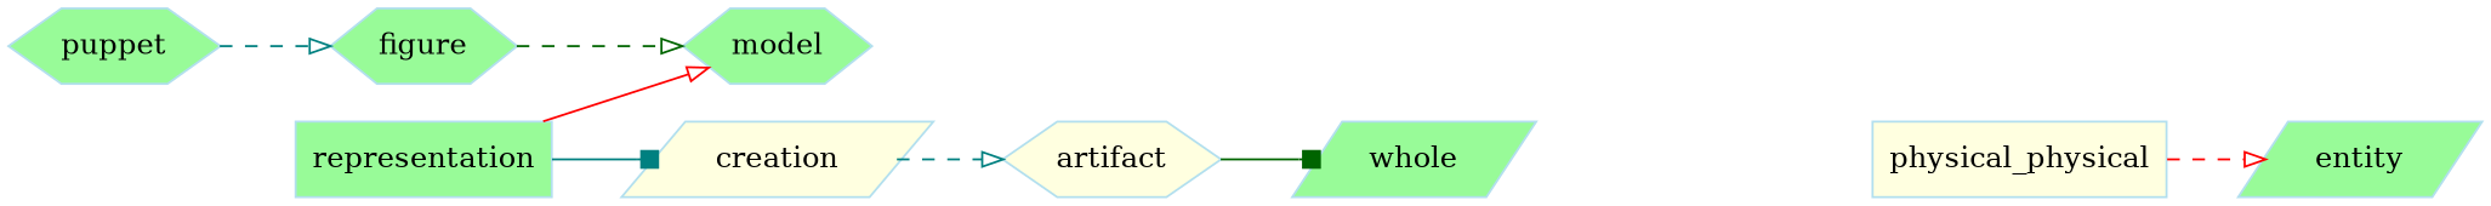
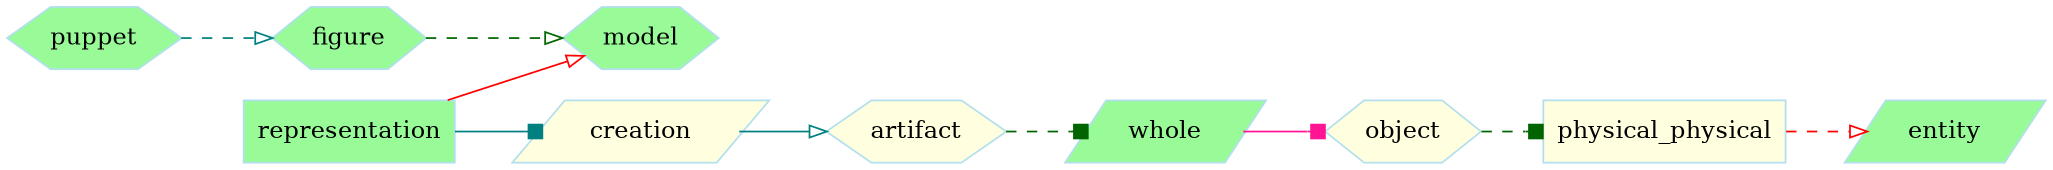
  digraph {
    rankdir=LR
    node [color=lightblue2 fillcolor=palegreen shape=hexagon style=filled]
    edge [arrowhead=onormal color=teal style=solid]
    puppet
    figure
    model
    representation [shape=box]
    creation [fillcolor=lightyellow shape=parallelogram]
    artifact [fillcolor=lightyellow]
    whole [shape=parallelogram]
+   object [fillcolor=lightyellow]
    n9 [fillcolor=lightyellow label=physical_physical shape=box]
    entity [shape=parallelogram]
    puppet -> figure [style=dashed]
    figure -> model [color=darkgreen style=dashed]
    representation -> model [color=red]
    representation -> creation [arrowhead=box]
-   creation -> artifact [style=dashed]
-   artifact -> whole [arrowhead=box color=darkgreen]
+   creation -> artifact
+   artifact -> whole [arrowhead=box color=darkgreen style=dashed]
+   whole -> object [arrowhead=box color=deeppink]
+   object -> n9 [arrowhead=box color=darkgreen style=dashed]
    n9 -> entity [color=red style=dashed]
  }
